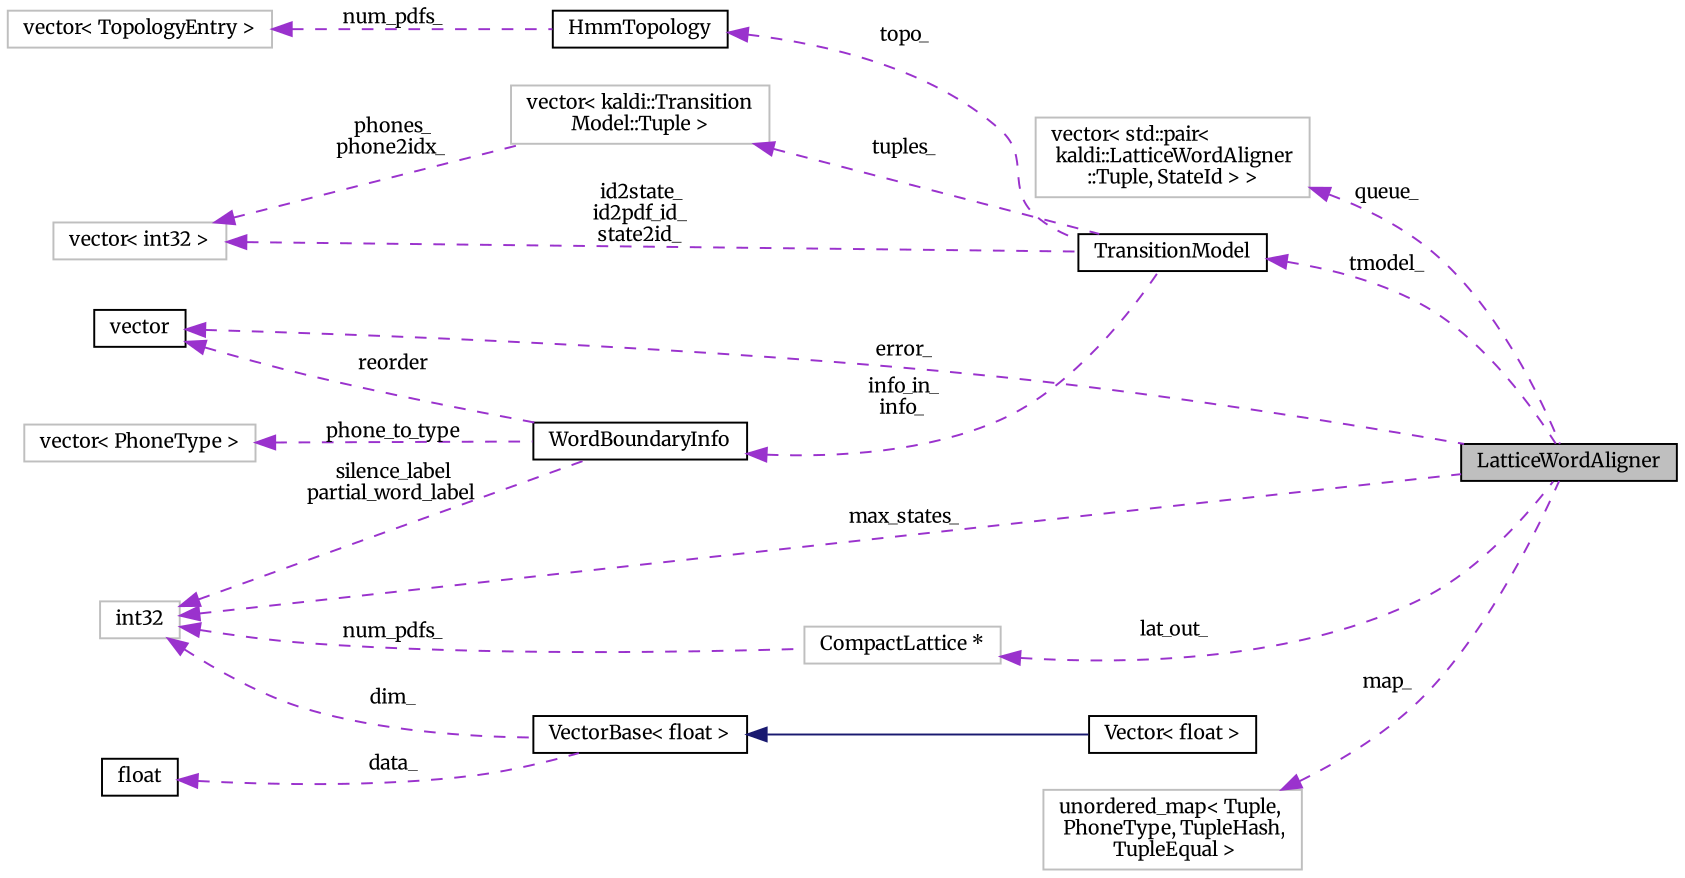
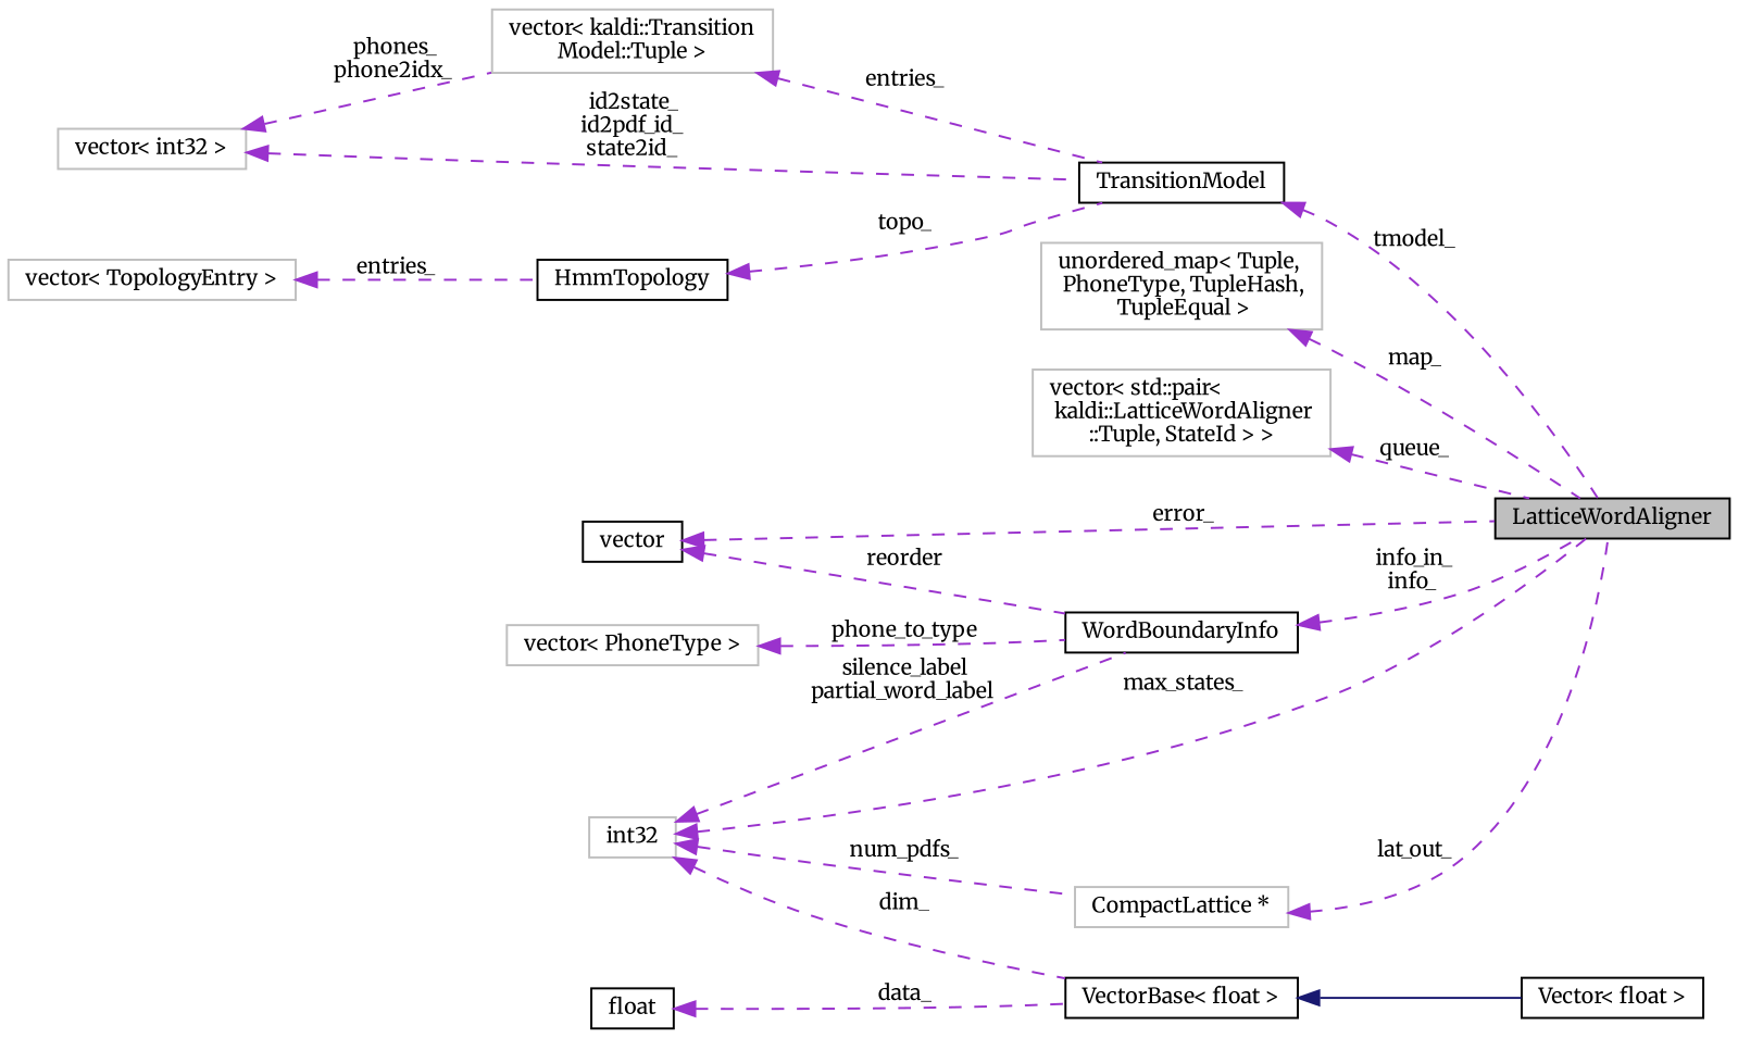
  digraph {
    fontname=Merriweather
    rankdir=LR
    node [color=black fillcolor=white fontname=Merriweather fontsize=10 shape=record style=filled]
    edge [color=darkorchid3 dir=back fontname=Merriweather fontsize=10 labelfontname=Helvetica labelfontsize=10 style=dashed]
    n1 [fillcolor=grey75 fontcolor=black height=0.2 label=LatticeWordAligner width=0.4]
    n2 [color=grey75 height=0.2 label="vector\< std::pair\<\l kaldi::LatticeWordAligner\l::Tuple, StateId \> \>" width=0.4]
    n3 [height=0.2 label=WordBoundaryInfo width=0.4]
    n4 [color=grey75 height=0.2 label="vector\< PhoneType \>" width=0.4]
    n5 [height=0.2 label=vector width=0.4]
    n6 [color=grey75 height=0.2 label=int32 width=0.4]
    n7 [height=0.2 label="VectorBase\< float \>" width=0.4]
    n8 [color=grey75 height=0.2 label="CompactLattice *" width=0.4]
    n9 [height=0.2 label=TransitionModel width=0.4]
    n10 [height=0.2 label="Vector\< float \>" width=0.4]
    n11 [color=grey75 height=0.2 label="unordered_map\< Tuple,\l PhoneType, TupleHash,\l TupleEqual \>" width=0.4]
    n12 [height=0.2 label=HmmTopology width=0.4]
    n13 [color=grey75 height=0.2 label="vector\< int32 \>" width=0.4]
    n14 [color=grey75 height=0.2 label="vector\< kaldi::Transition\lModel::Tuple \>" width=0.4]
    n15 [color=grey75 height=0.2 label="vector\< TopologyEntry \>" width=0.4]
    n16 [height=0.2 label=float width=0.4]
    n2 -> n1 [label=" queue_"]
-   n3 -> n9 [label=" info_in_\ninfo_"]
+   n3 -> n1 [label=" info_in_\ninfo_"]
    n4 -> n3 [label=" phone_to_type"]
    n5 -> n1 [label=" error_"]
    n5 -> n3 [label=" reorder"]
    n6 -> n1 [label=" max_states_"]
    n6 -> n3 [label=" silence_label\npartial_word_label"]
    n6 -> n7 [label=" dim_"]
    n6 -> n8 [label=" num_pdfs_"]
    n7 -> n10 [color=midnightblue style=solid]
    n8 -> n1 [label=" lat_out_"]
    n9 -> n1 [label=" tmodel_"]
    n11 -> n1 [label=" map_"]
    n12 -> n9 [label=" topo_"]
    n13 -> n9 [label=" id2state_\nid2pdf_id_\nstate2id_"]
    n13 -> n14 [label=" phones_\nphone2idx_"]
-   n14 -> n9 [label=" tuples_"]
-   n15 -> n12 [label=" num_pdfs_"]
+   n14 -> n9 [label=" entries_"]
+   n15 -> n12 [label=" entries_"]
    n16 -> n7 [label=" data_"]
  }
